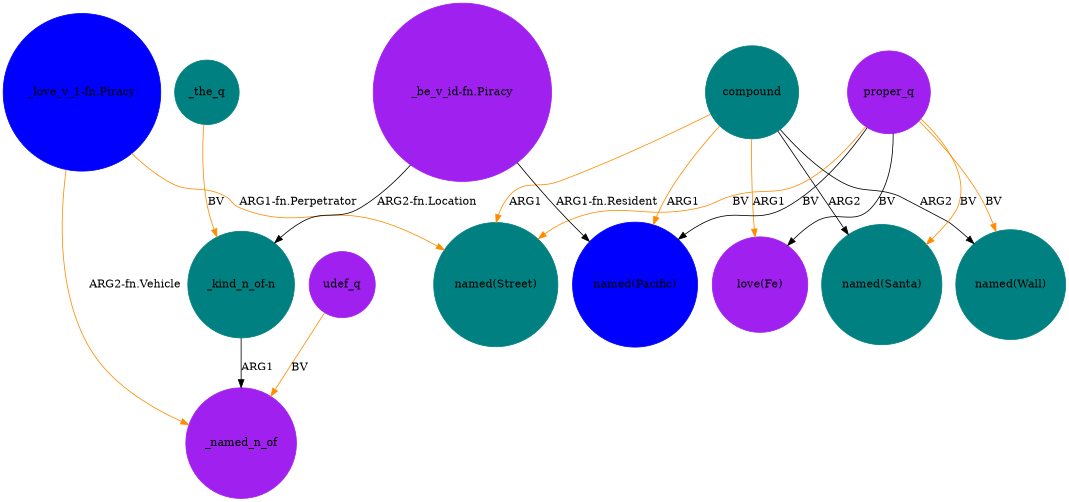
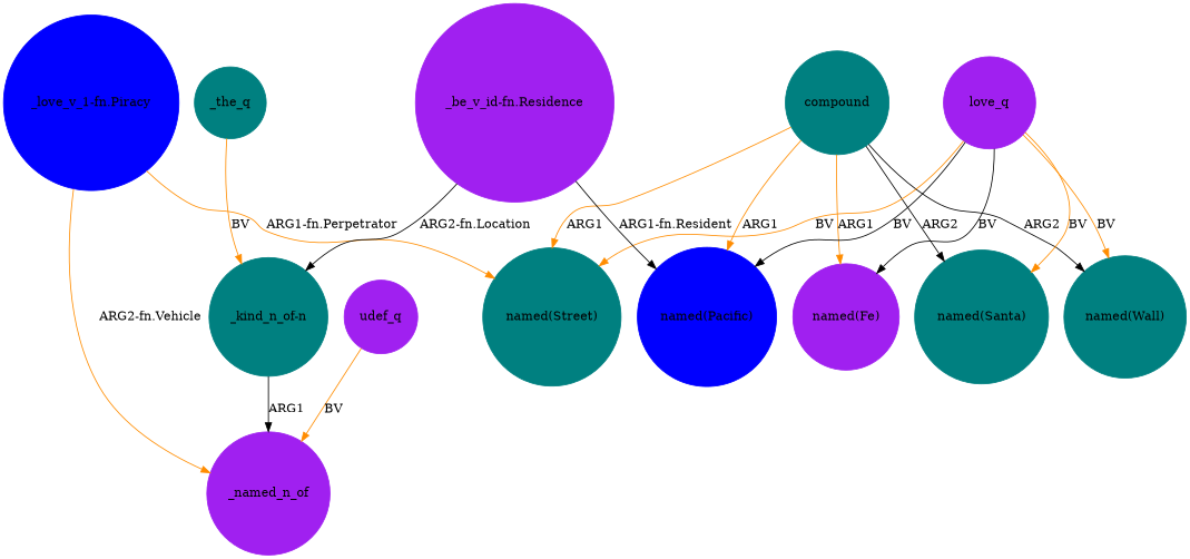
  digraph {
    node [color=teal shape=circle style=filled]
    edge [color=darkorange]
    "_love_v_1-fn.Piracy" [color=blue]
    n2 [color=purple label=_named_n_of]
    "named(Street)"
    compound
    "named(Pacific)" [color=blue]
    "named(Santa)"
-   "named(Fe)" [color=purple label="love(Fe)"]
+   "named(Fe)" [color=purple]
    "named(Wall)"
-   proper_q [color=purple]
+   proper_q [color=purple label=love_q]
    _the_q
    "_kind_n_of-n"
    udef_q [color=purple]
-   "_be_v_id-fn.Residence" [color=purple label="_be_v_id-fn.Piracy"]
+   "_be_v_id-fn.Residence" [color=purple]
    "_love_v_1-fn.Piracy" -> n2 [label="ARG2-fn.Vehicle"]
    "_love_v_1-fn.Piracy" -> "named(Street)" [label="ARG1-fn.Perpetrator"]
    compound -> "named(Street)" [label=ARG1]
    compound -> "named(Pacific)" [label=ARG1]
    compound -> "named(Santa)" [color=black label=ARG2]
    compound -> "named(Fe)" [label=ARG1]
    compound -> "named(Wall)" [color=black label=ARG2]
    proper_q -> "named(Street)" [label=BV]
    proper_q -> "named(Pacific)" [color=black label=BV]
    proper_q -> "named(Santa)" [label=BV]
    proper_q -> "named(Fe)" [color=black label=BV]
    proper_q -> "named(Wall)" [label=BV]
    _the_q -> "_kind_n_of-n" [label=BV]
    "_kind_n_of-n" -> n2 [color=black label=ARG1]
    udef_q -> n2 [label=BV]
    "_be_v_id-fn.Residence" -> "named(Pacific)" [color=black label="ARG1-fn.Resident"]
    "_be_v_id-fn.Residence" -> "_kind_n_of-n" [color=black label="ARG2-fn.Location"]
  }
